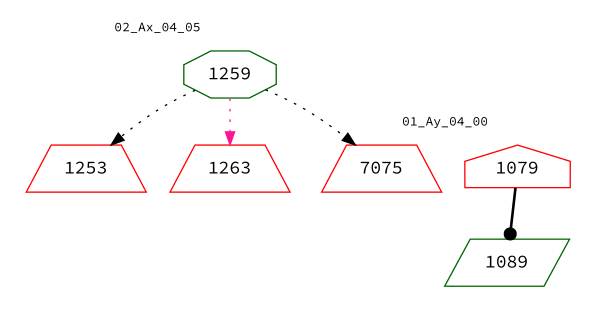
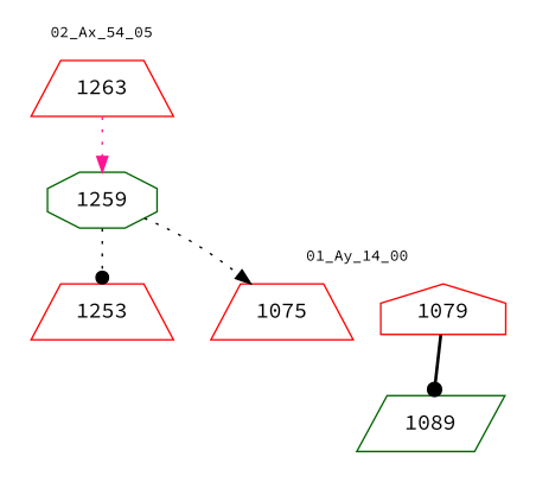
  digraph {
    fontname="Source Code Pro"
    node [color=red fontname="Source Code Pro" shape=trapezium]
    edge [arrowhead=dot color=black fontname="Source Code Pro" style=dotted]
    n1 [color=darkgreen label=1259 shape=octagon]
    n2 [label=1253]
    n3 [label=1263]
    n4 [label=1079 shape=house]
-   n5 [label=7075]
+   n5 [label=1075]
    n6 [color=darkgreen label=1089 shape=parallelogram]
    subgraph cluster_1 {
      color=white
      fontsize=10
-     label="02_Ax_04_05"
+     label="02_Ax_54_05"
      n1
      n2
      n3
    }
    subgraph cluster_2 {
      color=white
      fontsize=10
-     label="01_Ay_04_00"
+     label="01_Ay_14_00"
      n4
      n5
      n6
    }
-   n1 -> n2 [arrowhead=normal]
-   n1 -> n3 [arrowhead=normal color=deeppink]
+   n1 -> n2
+   n3 -> n1 [arrowhead=normal color=deeppink]
    n1 -> n5 [arrowhead=normal]
    n4 -> n6 [style=bold]
  }
